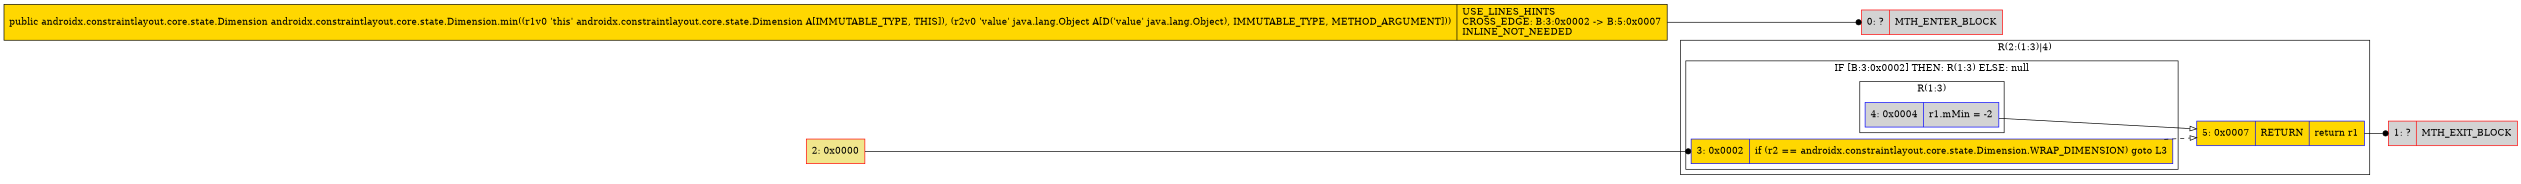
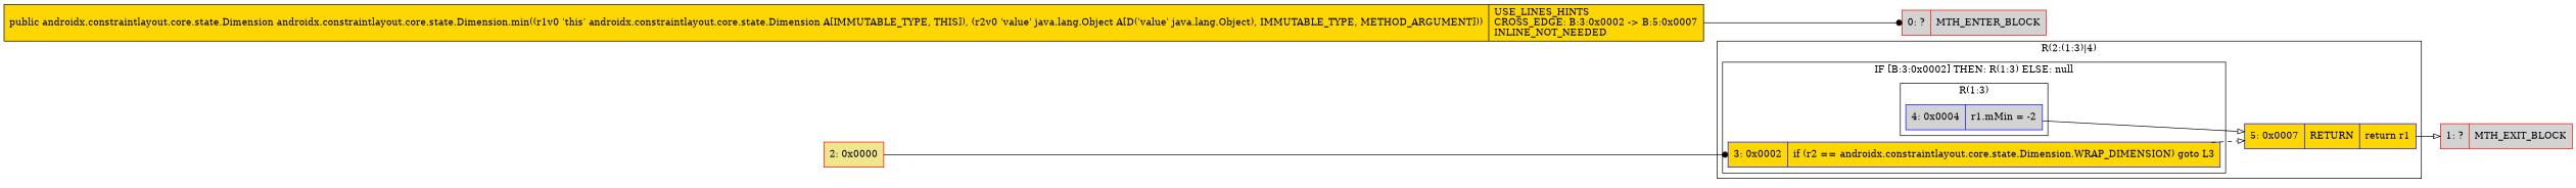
  digraph {
    rankdir=LR
    node [color=blue fillcolor=lightgrey shape=record style=filled]
    edge [arrowhead=dot]
    n1 [label="{4\:\ 0x0004|r1.mMin = \-2\l}"]
    n2 [fillcolor=gold label="{3\:\ 0x0002|if (r2 == androidx.constraintlayout.core.state.Dimension.WRAP_DIMENSION) goto L3\l}"]
    n3 [fillcolor=gold label="{5\:\ 0x0007|RETURN\l|return r1\l}"]
    n4 [color=red label="{1\:\ ?|MTH_EXIT_BLOCK\l}"]
    n5 [color=red label="{0\:\ ?|MTH_ENTER_BLOCK\l}"]
    n6 [color=red fillcolor=khaki label="{2\:\ 0x0000}"]
    n7 [fillcolor=gold label="{public androidx.constraintlayout.core.state.Dimension androidx.constraintlayout.core.state.Dimension.min((r1v0 'this' androidx.constraintlayout.core.state.Dimension A[IMMUTABLE_TYPE, THIS]), (r2v0 'value' java.lang.Object A[D('value' java.lang.Object), IMMUTABLE_TYPE, METHOD_ARGUMENT]))  | USE_LINES_HINTS\lCROSS_EDGE: B:3:0x0002 \-\> B:5:0x0007\lINLINE_NOT_NEEDED\l}" color=""]
    subgraph cluster_1 {
      label="R(2:(1:3)|4)"
      n3
      subgraph cluster_2 {
        label="IF [B:3:0x0002] THEN: R(1:3) ELSE: null"
        n2
        subgraph cluster_3 {
          label="R(1:3)"
          n1
        }
      }
    }
    n1 -> n3 [arrowhead=onormal]
    n2 -> n3 [arrowhead=onormal style=dashed]
-   n3 -> n4
+   n3 -> n4 [arrowhead=onormal]
    n6 -> n2
    n7 -> n5
  }
